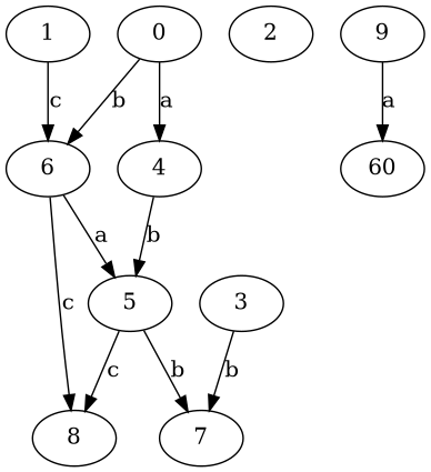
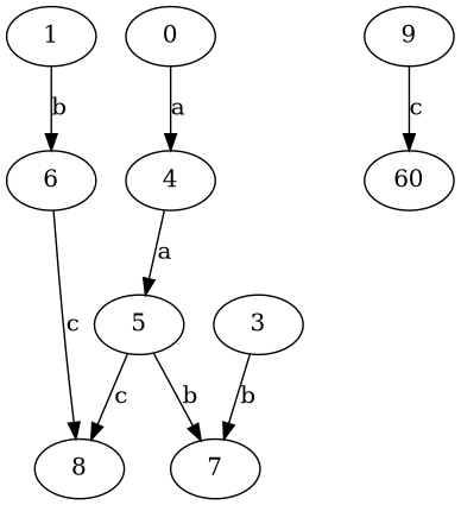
  strict digraph {
    0
    4
    6
    5
    8
-   2
    3
    7
    n9 [label=60]
    9
    1
    0 -> 4 [label=a]
-   0 -> 6 [label=b]
-   4 -> 5 [label=b]
-   6 -> 5 [label=a]
+   4 -> 5 [label=a]
    6 -> 8 [label=c]
    5 -> 8 [label=c]
    5 -> 7 [label=b]
    3 -> 7 [label=b]
-   9 -> n9 [label=a]
-   1 -> 6 [label=c]
+   9 -> n9 [label=c]
+   1 -> 6 [label=b]
  }
